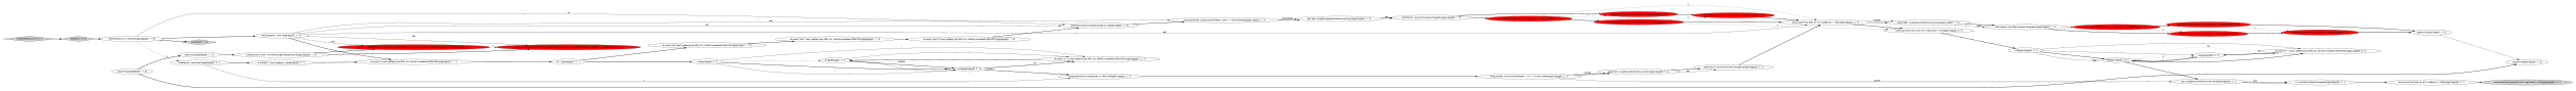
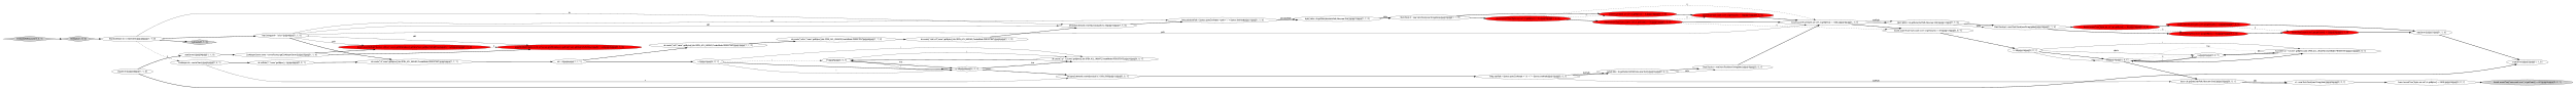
  digraph {
    fontname="Roboto Condensed"
    rankdir=LR
    node [fillcolor=white fontname="Roboto Condensed" shape=ellipse style=filled]
    edge [fontname="Roboto Condensed" style=bold]
    n1 [label="i++@@@9@@@['0', '0', '1']"]
    n2 [label="i < 300@@@8@@@['0', '0', '1']" shape=diamond]
    n3 [label="zk.create(\"/a/\" + i,\"some\".getBytes(),Ids.OPEN_ACL_UNSAFE,CreateMode.PERSISTENT)@@@10@@@['0', '0', '1']"]
    n4 [label="SetQuotaCommand.createQuota(zk,\"/a\",1000L,5000)@@@12@@@['0', '0', '1']"]
    n5 [label="Assert.assertTrue(\"bytes are set\",st.getBytes() == 2404L)@@@25@@@['0', '0', '1']"]
    n6 [fillcolor=lightgray label="Assert.assertTrue(\"num count is set\",st.getCount() == 601)@@@26@@@['0', '0', '1']"]
    n7 [label="Assert.assertTrue(\"bytes are set\",st.getBytes() == 1204L)@@@16@@@['1', '1', '1']"]
    n8 [label="Assert.assertTrue(\"num count is set\",st.getCount() == 301)@@@17@@@['0', '0', '1']"]
    n9 [label="byte(( qdata = zk.getData(statPath,false,new Stat())@@@17@@@['1', '1', '0']"]
    n10 [label="i = 300@@@18@@@['0', '0', '1']"]
    n11 [label="StatsTrack qst = new StatsTrack(new String(qdata))@@@18@@@['1', '1', '0']"]
    n12 [label="byte(( data = zk.getData(absolutePath,false,new Stat())@@@12@@@['1', '1', '0']"]
    n13 [label="StatsTrack st = new StatsTrack(new String(data))@@@13@@@['1', '1', '0']"]
    n14 [fillcolor=red label="assertTrue(\"bytes are set\",st.getBytes() == 5L)@@@14@@@['0', '1', '0']"]
    n15 [fillcolor=red label="Assert.assertTrue(\"bytes are set\",st.getBytes() == 5L)@@@14@@@['1', '0', '0']"]
    n16 [label="zk.create(\"/a\",\"some\".getBytes(),Ids.OPEN_ACL_UNSAFE,CreateMode.PERSISTENT)@@@5@@@['1', '1', '1']"]
    n17 [label="int i = 0@@@6@@@['1', '1', '1']"]
    n18 [label="i = 0@@@7@@@['0', '0', '1']"]
    n19 [label="zk.create(\"/a/b\",\"some\".getBytes(),Ids.OPEN_ACL_UNSAFE,CreateMode.PERSISTENT)@@@7@@@['1', '1', '0']"]
    n20 [fillcolor=red label="Assert.assertTrue(\"bytes are set\",qst.getBytes() == 8L)@@@19@@@['1', '0', '0']"]
    n21 [fillcolor=red label="assertTrue(\"bytes are set\",qst.getBytes() == 8L)@@@19@@@['0', '1', '0']"]
    n22 [fillcolor=red label="Assert.assertTrue(\"count is set\",qst.getCount() == 2)@@@20@@@['1', '0', '0']"]
    n23 [fillcolor=red label="assertTrue(\"count is set\",qst.getCount() == 2)@@@20@@@['0', '1', '0']"]
    n24 [label="stopServer()@@@21@@@['1', '1', '0']"]
    n25 [label="startServer()@@@22@@@['1', '1', '0']"]
    n26 [label="data = zk.getData(statPath,false,new Stat())@@@23@@@['0', '0', '1']"]
    n27 [label="st = new StatsTrack(new String(data))@@@24@@@['0', '0', '1']"]
    n28 [fillcolor=red label="assertTrue(\"num count is set\",st.getCount() == 10)@@@15@@@['0', '1', '0']"]
    n29 [fillcolor=red label="Assert.assertTrue(\"num count is set\",st.getCount() == 10)@@@15@@@['1', '0', '0']"]
    n30 [label="final ZooKeeper zk = createClient()@@@3@@@['1', '1', '0']"]
    n31 [label="final String path = \"/a/b/v\"@@@4@@@['1', '1', '0']"]
    n32 [label="ZooKeeper zk = createClient()@@@3@@@['0', '0', '1']"]
    n33 [label="SetQuotaCommand.createQuota(zk,path,5L,10)@@@10@@@['1', '1', '0']"]
    n34 [fillcolor=lightgray label="testQuota['0', '1', '0']" shape=diamond]
    n35 [fillcolor=red label="assertNotNull(\"Quota is still set\",server.getZKDatabase().getDataTree().getMaxPrefixWithQuota(path) != null)@@@26@@@['0', '1', '0']"]
    n36 [fillcolor=red label="Assert.assertNotNull(\"Quota is still set\",server.getZKDatabase().getDataTree().getMaxPrefixWithQuota(path) != null)@@@26@@@['1', '0', '0']"]
    n37 [label="String absolutePath = Quotas.quotaZookeeper + path + \"/\" + Quotas.limitNode@@@11@@@['1', '1', '0']"]
    n38 [label="zk.setData(\"/\",\"some\".getBytes(),-1)@@@4@@@['0', '0', '1']"]
    n39 [label="i < 600@@@19@@@['0', '0', '1']" shape=diamond]
    n40 [label="i++@@@20@@@['0', '0', '1']"]
    n41 [label="zk.create(\"/a/\" + i,\"some\".getBytes(),Ids.OPEN_ACL_UNSAFE,CreateMode.PERSISTENT)@@@21@@@['0', '0', '1']"]
    n42 [label="startServer()@@@24@@@['1', '1', '0']"]
    n43 [label="ZooKeeperServer server = serverFactory.getZooKeeperServer()@@@25@@@['1', '1', '0']"]
    n44 [fillcolor=lightgray label="testQuotaWithQuorum['0', '0', '1']" shape=diamond]
    n45 [fillcolor=lightgray label="testQuota['1', '0', '0']" shape=diamond]
    n46 [label="String statPath = Quotas.quotaZookeeper + \"/a\" + \"/\" + Quotas.statNode@@@13@@@['0', '0', '1']"]
    n47 [label="byte(( data = zk.getData(statPath,false,new Stat())@@@14@@@['0', '0', '1']"]
    n48 [label="StatsTrack st = new StatsTrack(new String(data))@@@15@@@['0', '0', '1']"]
    n49 [label="zk.create(\"/a/b/v/d\",\"some\".getBytes(),Ids.OPEN_ACL_UNSAFE,CreateMode.PERSISTENT)@@@9@@@['1', '1', '0']"]
    n50 [label="stopServer()@@@23@@@['1', '1', '0']"]
    n51 [label="zk.create(\"/a/b/v\",\"some\".getBytes(),Ids.OPEN_ACL_UNSAFE,CreateMode.PERSISTENT)@@@8@@@['1', '1', '0']"]
    n1 -> n2
    n1 -> n2 [label=i style=solid]
    n1 -> n3 [label=i style=solid]
-   n2 -> n1 [label=statPath style=dotted]
+   n2 -> n1 [label=true style=dotted]
    n2 -> n3 [label=true style=dotted]
    n2 -> n3
    n2 -> n4
    n3 -> n1
    n4 -> n46
    n5 -> n6
    n7 -> n8
    n7 -> n9 [label=statPath style=solid]
    n7 -> n9
    n8 -> n10
    n9 -> n11 [label=qdata style=solid]
    n9 -> n11
    n10 -> n39 [label=i style=solid]
    n10 -> n39
-   n10 -> n40 [label=i style=solid]
+   n10 -> n40 [label=qdata style=solid]
    n10 -> n41 [label=i style=solid]
    n11 -> n20
    n11 -> n21
    n12 -> n13 [label=data style=solid]
    n12 -> n13
    n13 -> n14
    n13 -> n15
    n14 -> n28
    n15 -> n7 [label=0 style=dashed]
    n15 -> n14 [label=0 style=dashed]
    n15 -> n29
    n16 -> n17
    n17 -> n18
    n17 -> n19
    n18 -> n1 [label=i style=dashed]
    n18 -> n2
    n18 -> n2 [label=i style=solid]
    n18 -> n3 [label=i style=solid]
    n19 -> n51
    n20 -> n21 [label=0 style=dashed]
    n20 -> n22
    n21 -> n23
    n22 -> n23 [label=0 style=dashed]
    n22 -> n24
    n23 -> n24
-   n24 -> n25 [style=solid]
+   n24 -> n25
    n26 -> n27
    n26 -> n27 [label=data style=solid]
    n27 -> n5
    n28 -> n7
    n29 -> n7
    n29 -> n8 [label=0 style=dashed]
    n29 -> n28 [label=0 style=dashed]
    n30 -> n31
    n30 -> n32 [label=3 style=dashed]
    n30 -> n33 [label=zk style=solid]
    n30 -> n34
    n31 -> n7 [label=path style=solid]
    n31 -> n16
    n31 -> n33 [label=path style=solid]
    n31 -> n35 [label=path style=solid]
    n31 -> n36 [label=path style=solid]
    n31 -> n37 [label=path style=solid]
    n32 -> n4 [label=zk style=solid]
    n32 -> n38
    n33 -> n37
    n36 -> n35 [label=0 style=dashed]
    n37 -> n12 [label=absolutePath style=solid]
    n37 -> n12
    n38 -> n16
    n39 -> n26
    n39 -> n40 [label=0 style=dotted]
    n39 -> n41 [label=true style=dotted]
    n39 -> n41
    n40 -> n39 [label=i style=solid]
    n40 -> n39
    n40 -> n41 [label=i style=solid]
    n41 -> n40
    n42 -> n43
    n43 -> n35
    n43 -> n36
    n44 -> n45
    n45 -> n30
    n46 -> n26 [label=statPath style=solid]
    n46 -> n47
    n46 -> n47 [label=statPath style=solid]
    n47 -> n48
    n47 -> n48 [label=data style=solid]
    n48 -> n7
    n49 -> n33
    n50 -> n25
    n50 -> n42
    n51 -> n49
  }
